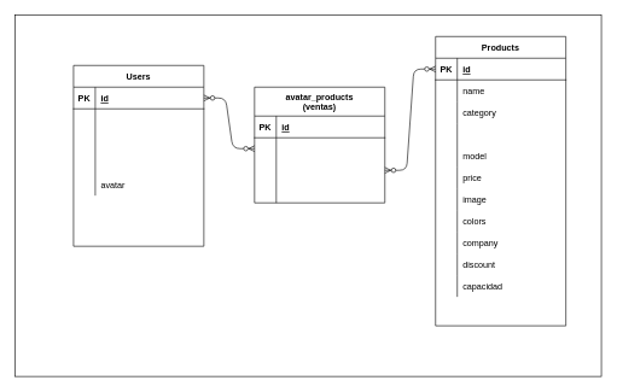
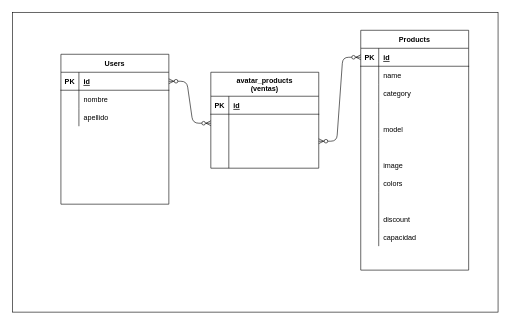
  <mxCell id="0" />
  <mxCell id="1" parent="0" />
  <mxCell id="2" value="" style="rounded=0;whiteSpace=wrap;html=1;" vertex="1" parent="1"><mxGeometry x="20" y="20" width="810" height="500" as="geometry" /></mxCell>
  <mxCell id="3" value="Users" style="shape=table;startSize=30;container=1;collapsible=1;childLayout=tableLayout;fixedRows=1;rowLines=0;fontStyle=1;align=center;resizeLast=1;" vertex="1" parent="1"><mxGeometry x="101" y="90" width="180" height="250" as="geometry" /></mxCell>
  <mxCell id="4" value="" style="shape=partialRectangle;collapsible=0;dropTarget=0;pointerEvents=0;fillColor=none;top=0;left=0;bottom=1;right=0;points=[[0,0.5],[1,0.5]];portConstraint=eastwest;" vertex="1" parent="3"><mxGeometry y="30" width="180" height="30" as="geometry" /></mxCell>
  <mxCell id="5" value="PK" style="shape=partialRectangle;connectable=0;fillColor=none;top=0;left=0;bottom=0;right=0;fontStyle=1;overflow=hidden;" vertex="1" parent="4"><mxGeometry width="30" height="30" as="geometry" /></mxCell>
  <mxCell id="6" value="id" style="shape=partialRectangle;connectable=0;fillColor=none;top=0;left=0;bottom=0;right=0;align=left;spacingLeft=6;fontStyle=5;overflow=hidden;" vertex="1" parent="4"><mxGeometry x="30" width="150" height="30" as="geometry" /></mxCell>
  <mxCell id="7" value="" style="shape=partialRectangle;collapsible=0;dropTarget=0;pointerEvents=0;fillColor=none;top=0;left=0;bottom=0;right=0;points=[[0,0.5],[1,0.5]];portConstraint=eastwest;" vertex="1" parent="3"><mxGeometry y="60" width="180" height="30" as="geometry" /></mxCell>
  <mxCell id="8" value="" style="shape=partialRectangle;connectable=0;fillColor=none;top=0;left=0;bottom=0;right=0;editable=1;overflow=hidden;" vertex="1" parent="7"><mxGeometry width="30" height="30" as="geometry" /></mxCell>
+ <mxCell id="9" value="nombre" style="shape=partialRectangle;connectable=0;fillColor=none;top=0;left=0;bottom=0;right=0;align=left;spacingLeft=6;overflow=hidden;" vertex="1" parent="7"><mxGeometry x="30" width="150" height="30" as="geometry" /></mxCell>
  <mxCell id="10" value="" style="shape=partialRectangle;collapsible=0;dropTarget=0;pointerEvents=0;fillColor=none;top=0;left=0;bottom=0;right=0;points=[[0,0.5],[1,0.5]];portConstraint=eastwest;" vertex="1" parent="3"><mxGeometry y="90" width="180" height="30" as="geometry" /></mxCell>
  <mxCell id="11" value="" style="shape=partialRectangle;connectable=0;fillColor=none;top=0;left=0;bottom=0;right=0;editable=1;overflow=hidden;" vertex="1" parent="10"><mxGeometry width="30" height="30" as="geometry" /></mxCell>
+ <mxCell id="12" value="apellido" style="shape=partialRectangle;connectable=0;fillColor=none;top=0;left=0;bottom=0;right=0;align=left;spacingLeft=6;overflow=hidden;" vertex="1" parent="10"><mxGeometry x="30" width="150" height="30" as="geometry" /></mxCell>
  <mxCell id="13" value="" style="shape=partialRectangle;collapsible=0;dropTarget=0;pointerEvents=0;fillColor=none;top=0;left=0;bottom=0;right=0;points=[[0,0.5],[1,0.5]];portConstraint=eastwest;" vertex="1" parent="3"><mxGeometry y="120" width="180" height="30" as="geometry" /></mxCell>
  <mxCell id="14" value="" style="shape=partialRectangle;connectable=0;fillColor=none;top=0;left=0;bottom=0;right=0;editable=1;overflow=hidden;" vertex="1" parent="13"><mxGeometry width="30" height="30" as="geometry" /></mxCell>
  <mxCell id="15" value="" style="shape=partialRectangle;collapsible=0;dropTarget=0;pointerEvents=0;fillColor=none;top=0;left=0;bottom=0;right=0;points=[[0,0.5],[1,0.5]];portConstraint=eastwest;" vertex="1" parent="3"><mxGeometry y="150" width="180" height="30" as="geometry" /></mxCell>
  <mxCell id="16" value="" style="shape=partialRectangle;connectable=0;fillColor=none;top=0;left=0;bottom=0;right=0;editable=1;overflow=hidden;" vertex="1" parent="15"><mxGeometry width="30" height="30" as="geometry" /></mxCell>
- <mxCell id="17" value="avatar" style="shape=partialRectangle;connectable=0;fillColor=none;top=0;left=0;bottom=0;right=0;align=left;spacingLeft=6;overflow=hidden;" vertex="1" parent="15"><mxGeometry x="30" width="150" height="30" as="geometry" /></mxCell>
  <mxCell id="18" value="" style="shape=partialRectangle;collapsible=0;dropTarget=0;pointerEvents=0;fillColor=none;top=0;left=0;bottom=0;right=0;points=[[0,0.5],[1,0.5]];portConstraint=eastwest;" vertex="1" parent="3"><mxGeometry y="180" width="180" height="30" as="geometry" /></mxCell>
  <mxCell id="19" value="" style="shape=partialRectangle;connectable=0;fillColor=none;top=0;left=0;bottom=0;right=0;editable=1;overflow=hidden;" vertex="1" parent="18"><mxGeometry width="30" height="30" as="geometry" /></mxCell>
  <mxCell id="20" value="" style="shape=partialRectangle;collapsible=0;dropTarget=0;pointerEvents=0;fillColor=none;top=0;left=0;bottom=0;right=0;points=[[0,0.5],[1,0.5]];portConstraint=eastwest;" vertex="1" parent="3"><mxGeometry y="210" width="180" height="30" as="geometry" /></mxCell>
  <mxCell id="21" value="" style="shape=partialRectangle;connectable=0;fillColor=none;top=0;left=0;bottom=0;right=0;editable=1;overflow=hidden;" vertex="1" parent="20"><mxGeometry width="30" height="30" as="geometry" /></mxCell>
  <mxCell id="22" value="Products" style="shape=table;startSize=30;container=1;collapsible=1;childLayout=tableLayout;fixedRows=1;rowLines=0;fontStyle=1;align=center;resizeLast=1;" vertex="1" parent="1"><mxGeometry x="601" y="50" width="180" height="400" as="geometry" /></mxCell>
  <mxCell id="23" value="" style="shape=partialRectangle;collapsible=0;dropTarget=0;pointerEvents=0;fillColor=none;top=0;left=0;bottom=1;right=0;points=[[0,0.5],[1,0.5]];portConstraint=eastwest;" vertex="1" parent="22"><mxGeometry y="30" width="180" height="30" as="geometry" /></mxCell>
  <mxCell id="24" value="PK" style="shape=partialRectangle;connectable=0;fillColor=none;top=0;left=0;bottom=0;right=0;fontStyle=1;overflow=hidden;" vertex="1" parent="23"><mxGeometry width="30" height="30" as="geometry" /></mxCell>
  <mxCell id="25" value="id" style="shape=partialRectangle;connectable=0;fillColor=none;top=0;left=0;bottom=0;right=0;align=left;spacingLeft=6;fontStyle=5;overflow=hidden;" vertex="1" parent="23"><mxGeometry x="30" width="150" height="30" as="geometry" /></mxCell>
  <mxCell id="26" value="" style="shape=partialRectangle;collapsible=0;dropTarget=0;pointerEvents=0;fillColor=none;top=0;left=0;bottom=0;right=0;points=[[0,0.5],[1,0.5]];portConstraint=eastwest;" vertex="1" parent="22"><mxGeometry y="60" width="180" height="30" as="geometry" /></mxCell>
  <mxCell id="27" value="" style="shape=partialRectangle;connectable=0;fillColor=none;top=0;left=0;bottom=0;right=0;editable=1;overflow=hidden;" vertex="1" parent="26"><mxGeometry width="30" height="30" as="geometry" /></mxCell>
  <mxCell id="28" value="name" style="shape=partialRectangle;connectable=0;fillColor=none;top=0;left=0;bottom=0;right=0;align=left;spacingLeft=6;overflow=hidden;" vertex="1" parent="26"><mxGeometry x="30" width="150" height="30" as="geometry" /></mxCell>
  <mxCell id="29" value="" style="shape=partialRectangle;collapsible=0;dropTarget=0;pointerEvents=0;fillColor=none;top=0;left=0;bottom=0;right=0;points=[[0,0.5],[1,0.5]];portConstraint=eastwest;" vertex="1" parent="22"><mxGeometry y="90" width="180" height="30" as="geometry" /></mxCell>
  <mxCell id="30" value="" style="shape=partialRectangle;connectable=0;fillColor=none;top=0;left=0;bottom=0;right=0;editable=1;overflow=hidden;" vertex="1" parent="29"><mxGeometry width="30" height="30" as="geometry" /></mxCell>
  <mxCell id="31" value="category" style="shape=partialRectangle;connectable=0;fillColor=none;top=0;left=0;bottom=0;right=0;align=left;spacingLeft=6;overflow=hidden;" vertex="1" parent="29"><mxGeometry x="30" width="150" height="30" as="geometry" /></mxCell>
  <mxCell id="32" value="" style="shape=partialRectangle;collapsible=0;dropTarget=0;pointerEvents=0;fillColor=none;top=0;left=0;bottom=0;right=0;points=[[0,0.5],[1,0.5]];portConstraint=eastwest;" vertex="1" parent="22"><mxGeometry y="120" width="180" height="30" as="geometry" /></mxCell>
  <mxCell id="33" value="" style="shape=partialRectangle;connectable=0;fillColor=none;top=0;left=0;bottom=0;right=0;editable=1;overflow=hidden;" vertex="1" parent="32"><mxGeometry width="30" height="30" as="geometry" /></mxCell>
  <mxCell id="34" value="" style="shape=partialRectangle;collapsible=0;dropTarget=0;pointerEvents=0;fillColor=none;top=0;left=0;bottom=0;right=0;points=[[0,0.5],[1,0.5]];portConstraint=eastwest;" vertex="1" parent="22"><mxGeometry y="150" width="180" height="30" as="geometry" /></mxCell>
  <mxCell id="35" value="" style="shape=partialRectangle;connectable=0;fillColor=none;top=0;left=0;bottom=0;right=0;editable=1;overflow=hidden;" vertex="1" parent="34"><mxGeometry width="30" height="30" as="geometry" /></mxCell>
  <mxCell id="36" value="model" style="shape=partialRectangle;connectable=0;fillColor=none;top=0;left=0;bottom=0;right=0;align=left;spacingLeft=6;overflow=hidden;" vertex="1" parent="34"><mxGeometry x="30" width="150" height="30" as="geometry" /></mxCell>
  <mxCell id="37" value="" style="shape=partialRectangle;collapsible=0;dropTarget=0;pointerEvents=0;fillColor=none;top=0;left=0;bottom=0;right=0;points=[[0,0.5],[1,0.5]];portConstraint=eastwest;" vertex="1" parent="22"><mxGeometry y="180" width="180" height="30" as="geometry" /></mxCell>
  <mxCell id="38" value="" style="shape=partialRectangle;connectable=0;fillColor=none;top=0;left=0;bottom=0;right=0;editable=1;overflow=hidden;" vertex="1" parent="37"><mxGeometry width="30" height="30" as="geometry" /></mxCell>
- <mxCell id="39" value="price" style="shape=partialRectangle;connectable=0;fillColor=none;top=0;left=0;bottom=0;right=0;align=left;spacingLeft=6;overflow=hidden;" vertex="1" parent="37"><mxGeometry x="30" width="150" height="30" as="geometry" /></mxCell>
  <mxCell id="40" value="" style="shape=partialRectangle;collapsible=0;dropTarget=0;pointerEvents=0;fillColor=none;top=0;left=0;bottom=0;right=0;points=[[0,0.5],[1,0.5]];portConstraint=eastwest;" vertex="1" parent="22"><mxGeometry y="210" width="180" height="30" as="geometry" /></mxCell>
  <mxCell id="41" value="" style="shape=partialRectangle;connectable=0;fillColor=none;top=0;left=0;bottom=0;right=0;editable=1;overflow=hidden;" vertex="1" parent="40"><mxGeometry width="30" height="30" as="geometry" /></mxCell>
  <mxCell id="42" value="image" style="shape=partialRectangle;connectable=0;fillColor=none;top=0;left=0;bottom=0;right=0;align=left;spacingLeft=6;overflow=hidden;" vertex="1" parent="40"><mxGeometry x="30" width="150" height="30" as="geometry" /></mxCell>
  <mxCell id="43" value="" style="shape=partialRectangle;collapsible=0;dropTarget=0;pointerEvents=0;fillColor=none;top=0;left=0;bottom=0;right=0;points=[[0,0.5],[1,0.5]];portConstraint=eastwest;" vertex="1" parent="22"><mxGeometry y="240" width="180" height="30" as="geometry" /></mxCell>
  <mxCell id="44" value="" style="shape=partialRectangle;connectable=0;fillColor=none;top=0;left=0;bottom=0;right=0;editable=1;overflow=hidden;" vertex="1" parent="43"><mxGeometry width="30" height="30" as="geometry" /></mxCell>
  <mxCell id="45" value="colors" style="shape=partialRectangle;connectable=0;fillColor=none;top=0;left=0;bottom=0;right=0;align=left;spacingLeft=6;overflow=hidden;" vertex="1" parent="43"><mxGeometry x="30" width="150" height="30" as="geometry" /></mxCell>
  <mxCell id="46" value="" style="shape=partialRectangle;collapsible=0;dropTarget=0;pointerEvents=0;fillColor=none;top=0;left=0;bottom=0;right=0;points=[[0,0.5],[1,0.5]];portConstraint=eastwest;" vertex="1" parent="22"><mxGeometry y="270" width="180" height="30" as="geometry" /></mxCell>
  <mxCell id="47" value="" style="shape=partialRectangle;connectable=0;fillColor=none;top=0;left=0;bottom=0;right=0;editable=1;overflow=hidden;" vertex="1" parent="46"><mxGeometry width="30" height="30" as="geometry" /></mxCell>
- <mxCell id="48" value="company" style="shape=partialRectangle;connectable=0;fillColor=none;top=0;left=0;bottom=0;right=0;align=left;spacingLeft=6;overflow=hidden;" vertex="1" parent="46"><mxGeometry x="30" width="150" height="30" as="geometry" /></mxCell>
  <mxCell id="49" value="" style="shape=partialRectangle;collapsible=0;dropTarget=0;pointerEvents=0;fillColor=none;top=0;left=0;bottom=0;right=0;points=[[0,0.5],[1,0.5]];portConstraint=eastwest;" vertex="1" parent="22"><mxGeometry y="300" width="180" height="30" as="geometry" /></mxCell>
  <mxCell id="50" value="" style="shape=partialRectangle;connectable=0;fillColor=none;top=0;left=0;bottom=0;right=0;editable=1;overflow=hidden;" vertex="1" parent="49"><mxGeometry width="30" height="30" as="geometry" /></mxCell>
  <mxCell id="51" value="discount" style="shape=partialRectangle;connectable=0;fillColor=none;top=0;left=0;bottom=0;right=0;align=left;spacingLeft=6;overflow=hidden;" vertex="1" parent="49"><mxGeometry x="30" width="150" height="30" as="geometry" /></mxCell>
  <mxCell id="52" value="" style="shape=partialRectangle;collapsible=0;dropTarget=0;pointerEvents=0;fillColor=none;top=0;left=0;bottom=0;right=0;points=[[0,0.5],[1,0.5]];portConstraint=eastwest;" vertex="1" parent="22"><mxGeometry y="330" width="180" height="30" as="geometry" /></mxCell>
  <mxCell id="53" value="" style="shape=partialRectangle;connectable=0;fillColor=none;top=0;left=0;bottom=0;right=0;editable=1;overflow=hidden;" vertex="1" parent="52"><mxGeometry width="30" height="30" as="geometry" /></mxCell>
  <mxCell id="54" value="capacidad" style="shape=partialRectangle;connectable=0;fillColor=none;top=0;left=0;bottom=0;right=0;align=left;spacingLeft=6;overflow=hidden;" vertex="1" parent="52"><mxGeometry x="30" width="150" height="30" as="geometry" /></mxCell>
  <mxCell id="55" value="" style="shape=partialRectangle;collapsible=0;dropTarget=0;pointerEvents=0;fillColor=none;top=0;left=0;bottom=0;right=0;points=[[0,0.5],[1,0.5]];portConstraint=eastwest;" vertex="1" parent="22"><mxGeometry y="360" width="180" height="30" as="geometry" /></mxCell>
  <mxCell id="56" value="" style="shape=partialRectangle;connectable=0;fillColor=none;top=0;left=0;bottom=0;right=0;editable=1;overflow=hidden;" vertex="1" parent="55"><mxGeometry width="30" height="30" as="geometry" /></mxCell>
  <mxCell id="57" value="avatar_products&#10;(ventas)" style="shape=table;startSize=40;container=1;collapsible=1;childLayout=tableLayout;fixedRows=1;rowLines=0;fontStyle=1;align=center;resizeLast=1;" vertex="1" parent="1"><mxGeometry x="351" y="120" width="180" height="160" as="geometry" /></mxCell>
  <mxCell id="58" value="" style="shape=partialRectangle;collapsible=0;dropTarget=0;pointerEvents=0;fillColor=none;top=0;left=0;bottom=1;right=0;points=[[0,0.5],[1,0.5]];portConstraint=eastwest;" vertex="1" parent="57"><mxGeometry y="40" width="180" height="30" as="geometry" /></mxCell>
  <mxCell id="59" value="PK" style="shape=partialRectangle;connectable=0;fillColor=none;top=0;left=0;bottom=0;right=0;fontStyle=1;overflow=hidden;" vertex="1" parent="58"><mxGeometry width="30" height="30" as="geometry" /></mxCell>
  <mxCell id="60" value="id" style="shape=partialRectangle;connectable=0;fillColor=none;top=0;left=0;bottom=0;right=0;align=left;spacingLeft=6;fontStyle=5;overflow=hidden;" vertex="1" parent="58"><mxGeometry x="30" width="150" height="30" as="geometry" /></mxCell>
  <mxCell id="61" value="" style="shape=partialRectangle;collapsible=0;dropTarget=0;pointerEvents=0;fillColor=none;top=0;left=0;bottom=0;right=0;points=[[0,0.5],[1,0.5]];portConstraint=eastwest;" vertex="1" parent="57"><mxGeometry y="70" width="180" height="30" as="geometry" /></mxCell>
  <mxCell id="62" value="" style="shape=partialRectangle;connectable=0;fillColor=none;top=0;left=0;bottom=0;right=0;editable=1;overflow=hidden;" vertex="1" parent="61"><mxGeometry width="30" height="30" as="geometry" /></mxCell>
  <mxCell id="63" value="" style="shape=partialRectangle;collapsible=0;dropTarget=0;pointerEvents=0;fillColor=none;top=0;left=0;bottom=0;right=0;points=[[0,0.5],[1,0.5]];portConstraint=eastwest;" vertex="1" parent="57"><mxGeometry y="100" width="180" height="30" as="geometry" /></mxCell>
  <mxCell id="64" value="" style="shape=partialRectangle;connectable=0;fillColor=none;top=0;left=0;bottom=0;right=0;editable=1;overflow=hidden;" vertex="1" parent="63"><mxGeometry width="30" height="30" as="geometry" /></mxCell>
  <mxCell id="65" value="" style="shape=partialRectangle;collapsible=0;dropTarget=0;pointerEvents=0;fillColor=none;top=0;left=0;bottom=0;right=0;points=[[0,0.5],[1,0.5]];portConstraint=eastwest;" vertex="1" parent="57"><mxGeometry y="130" width="180" height="30" as="geometry" /></mxCell>
  <mxCell id="66" value="" style="shape=partialRectangle;connectable=0;fillColor=none;top=0;left=0;bottom=0;right=0;editable=1;overflow=hidden;" vertex="1" parent="65"><mxGeometry width="30" height="30" as="geometry" /></mxCell>
  <mxCell id="67" value="" style="shape=partialRectangle;connectable=0;fillColor=none;top=0;left=0;bottom=0;right=0;align=left;spacingLeft=6;overflow=hidden;" vertex="1" parent="65"><mxGeometry x="30" width="150" height="30" as="geometry" /></mxCell>
  <mxCell id="68" value="" style="edgeStyle=entityRelationEdgeStyle;fontSize=12;html=1;endArrow=ERzeroToMany;endFill=1;startArrow=ERzeroToMany;exitX=1;exitY=0.5;exitDx=0;exitDy=0;" edge="1" parent="1" source="4" target="61"><mxGeometry width="100" height="100" relative="1" as="geometry"><mxPoint x="281" y="230" as="sourcePoint" /><mxPoint x="381" y="130" as="targetPoint" /></mxGeometry></mxCell>
  <mxCell id="69" value="" style="edgeStyle=entityRelationEdgeStyle;fontSize=12;html=1;endArrow=ERzeroToMany;endFill=1;startArrow=ERzeroToMany;entryX=0;entryY=0.5;entryDx=0;entryDy=0;" edge="1" parent="1" source="63" target="23"><mxGeometry width="100" height="100" relative="1" as="geometry"><mxPoint x="501" y="240" as="sourcePoint" /><mxPoint x="601" y="140" as="targetPoint" /></mxGeometry></mxCell>
